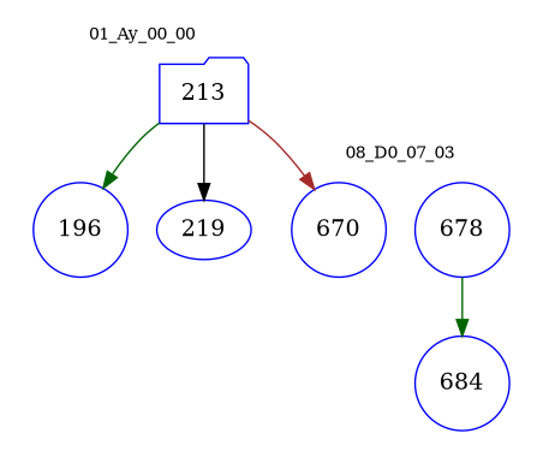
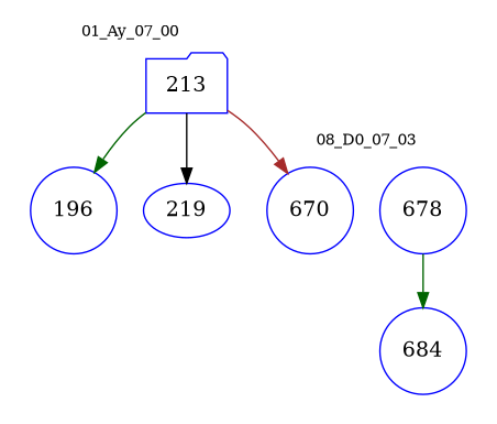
  digraph {
    node [color=blue shape=circle]
    edge [color=darkgreen]
    n1 [label=213 shape=folder]
    n2 [label=196]
    n3 [label=219 shape=ellipse]
    n4 [label=678]
    n5 [label=670]
    n6 [label=684]
    subgraph cluster_1 {
      color=white
      fontsize=10
-     label="01_Ay_00_00"
+     label="01_Ay_07_00"
      n1
      n2
      n3
    }
    subgraph cluster_2 {
      color=white
      fontsize=10
      label="08_D0_07_03"
      n4
      n5
      n6
    }
    n1 -> n2
    n1 -> n3 [color=black]
    n1 -> n5 [color=brown]
    n4 -> n6
  }
